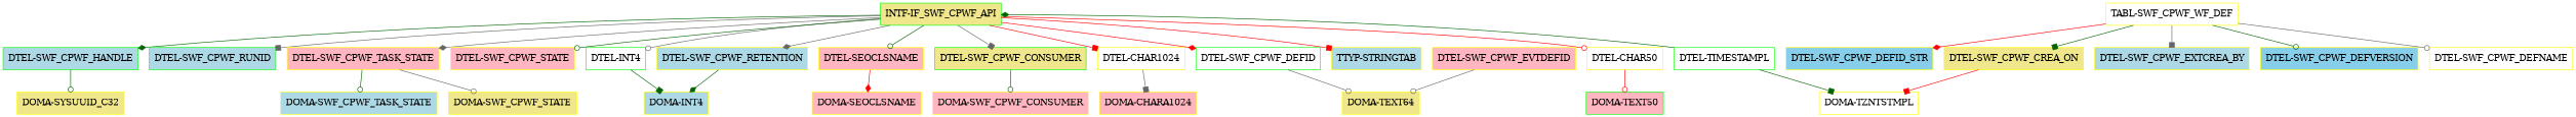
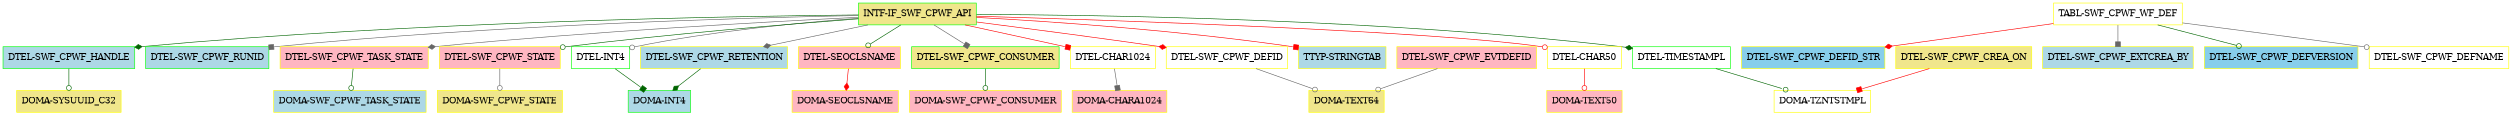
  digraph {
    node [color=yellow fillcolor=white shape=box style=filled]
    edge [arrowhead=odot color=darkgreen]
    "INTF-IF_SWF_CPWF_API" [color=green fillcolor=khaki]
    "DTEL-SWF_CPWF_CONSUMER" [color=green fillcolor=khaki]
    "DTEL-INT4" [color=green]
    "DTEL-CHAR1024"
    "TTYP-STRINGTAB" [fillcolor=lightblue]
    "DTEL-TIMESTAMPL" [color=green]
    "DTEL-CHAR50"
    "DTEL-SWF_CPWF_HANDLE" [color=green fillcolor=lightblue]
    "DTEL-SWF_CPWF_RUNID" [color=green fillcolor=lightblue]
-   "DTEL-SWF_CPWF_DEFID" [color=green]
+   "DTEL-SWF_CPWF_DEFID"
    "DTEL-SWF_CPWF_TASK_STATE" [fillcolor=lightpink]
    "DTEL-SWF_CPWF_STATE" [fillcolor=lightpink]
    "DTEL-SWF_CPWF_RETENTION" [fillcolor=lightblue]
    "DTEL-SEOCLSNAME" [fillcolor=lightpink]
    "DOMA-SWF_CPWF_CONSUMER" [fillcolor=lightpink]
-   "DOMA-INT4" [fillcolor=lightblue]
+   "DOMA-INT4" [color=green fillcolor=lightblue]
    "DOMA-CHARA1024" [fillcolor=lightpink]
    "TABL-SWF_CPWF_WF_DEF"
    "DTEL-SWF_CPWF_CREA_ON" [fillcolor=khaki]
    "DTEL-SWF_CPWF_EXTCREA_BY" [fillcolor=lightblue]
    "DTEL-SWF_CPWF_DEFVERSION" [fillcolor=skyblue]
    "DTEL-SWF_CPWF_DEFNAME"
    "DTEL-SWF_CPWF_DEFID_STR" [fillcolor=skyblue]
    "DOMA-TZNTSTMPL"
-   "DOMA-TEXT50" [color=green fillcolor=lightpink]
+   "DOMA-TEXT50" [fillcolor=lightpink]
    "DOMA-TEXT64" [fillcolor=khaki]
    "DTEL-SWF_CPWF_EVTDEFID" [fillcolor=lightpink]
    "DOMA-SYSUUID_C32" [fillcolor=khaki]
    "DOMA-SWF_CPWF_TASK_STATE" [fillcolor=lightblue]
    "DOMA-SWF_CPWF_STATE" [fillcolor=khaki]
    "DOMA-SEOCLSNAME" [fillcolor=lightpink]
    "INTF-IF_SWF_CPWF_API" -> "DTEL-SWF_CPWF_CONSUMER" [arrowhead=box color=gray40]
    "INTF-IF_SWF_CPWF_API" -> "DTEL-INT4" [color=gray40]
    "INTF-IF_SWF_CPWF_API" -> "DTEL-CHAR1024" [arrowhead=box color=red]
    "INTF-IF_SWF_CPWF_API" -> "TTYP-STRINGTAB" [arrowhead=box color=red]
-   "DTEL-TIMESTAMPL" -> "INTF-IF_SWF_CPWF_API" [arrowhead=diamond]
+   "INTF-IF_SWF_CPWF_API" -> "DTEL-TIMESTAMPL" [arrowhead=diamond]
    "INTF-IF_SWF_CPWF_API" -> "DTEL-CHAR50" [color=red]
    "INTF-IF_SWF_CPWF_API" -> "DTEL-SWF_CPWF_HANDLE" [arrowhead=diamond]
    "INTF-IF_SWF_CPWF_API" -> "DTEL-SWF_CPWF_RUNID" [arrowhead=box color=gray40]
    "INTF-IF_SWF_CPWF_API" -> "DTEL-SWF_CPWF_DEFID" [arrowhead=diamond color=red]
    "INTF-IF_SWF_CPWF_API" -> "DTEL-SWF_CPWF_TASK_STATE" [arrowhead=diamond color=gray40]
    "INTF-IF_SWF_CPWF_API" -> "DTEL-SWF_CPWF_STATE"
    "INTF-IF_SWF_CPWF_API" -> "DTEL-SWF_CPWF_RETENTION" [arrowhead=diamond color=gray40]
    "INTF-IF_SWF_CPWF_API" -> "DTEL-SEOCLSNAME"
    "DTEL-SWF_CPWF_CONSUMER" -> "DOMA-SWF_CPWF_CONSUMER"
    "DTEL-INT4" -> "DOMA-INT4" [arrowhead=box]
    "DTEL-CHAR1024" -> "DOMA-CHARA1024" [arrowhead=box color=gray40]
-   "DTEL-TIMESTAMPL" -> "DOMA-TZNTSTMPL" [arrowhead=box]
+   "DTEL-TIMESTAMPL" -> "DOMA-TZNTSTMPL"
    "DTEL-CHAR50" -> "DOMA-TEXT50" [color=red]
    "DTEL-SWF_CPWF_HANDLE" -> "DOMA-SYSUUID_C32"
    "DTEL-SWF_CPWF_DEFID" -> "DOMA-TEXT64" [color=gray40]
    "DTEL-SWF_CPWF_TASK_STATE" -> "DOMA-SWF_CPWF_TASK_STATE"
-   "DTEL-SWF_CPWF_TASK_STATE" -> "DOMA-SWF_CPWF_STATE" [color=gray40]
+   "DTEL-SWF_CPWF_STATE" -> "DOMA-SWF_CPWF_STATE" [color=gray40]
    "DTEL-SWF_CPWF_RETENTION" -> "DOMA-INT4" [arrowhead=diamond]
    "DTEL-SEOCLSNAME" -> "DOMA-SEOCLSNAME" [arrowhead=diamond color=red]
-   "TABL-SWF_CPWF_WF_DEF" -> "DTEL-SWF_CPWF_CREA_ON" [arrowhead=box]
    "TABL-SWF_CPWF_WF_DEF" -> "DTEL-SWF_CPWF_EXTCREA_BY" [arrowhead=box color=gray40]
    "TABL-SWF_CPWF_WF_DEF" -> "DTEL-SWF_CPWF_DEFVERSION"
    "TABL-SWF_CPWF_WF_DEF" -> "DTEL-SWF_CPWF_DEFNAME" [color=gray40]
    "TABL-SWF_CPWF_WF_DEF" -> "DTEL-SWF_CPWF_DEFID_STR" [arrowhead=diamond color=red]
    "DTEL-SWF_CPWF_CREA_ON" -> "DOMA-TZNTSTMPL" [arrowhead=box color=red]
    "DTEL-SWF_CPWF_EVTDEFID" -> "DOMA-TEXT64" [color=gray40]
  }
